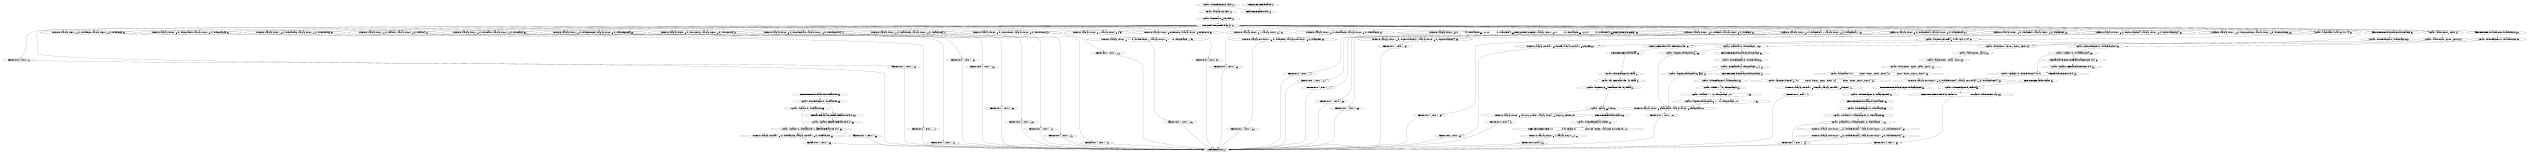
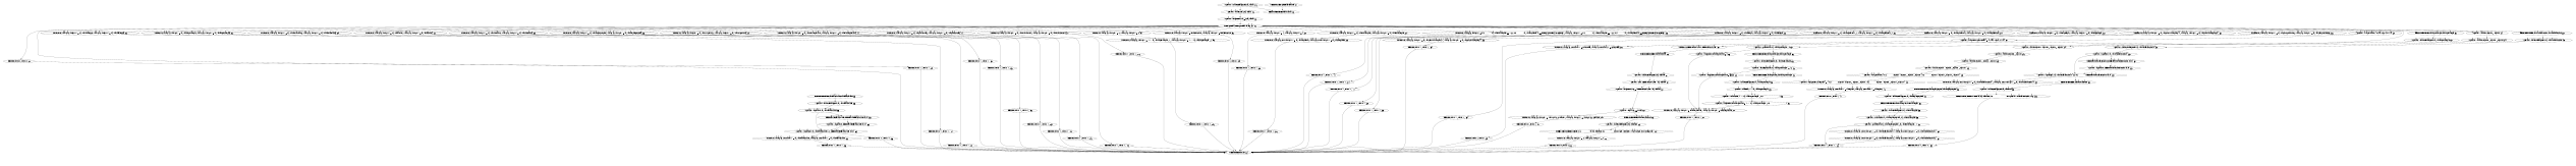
  digraph {
    n1 [label=<(&lt;operator&gt;.assignment,*td = &amp;tif-&gt;tif_dir)<SUB>216</SUB>>]
    n2 [label=<(TIFFVGetField,TIFFVGetField(tif, tag, ap))<SUB>218</SUB>>]
    n3 [label=<(RETURN,return 0;,return 0;)<SUB>370</SUB>>]
    n4 [label=<(RETURN,return (1);,return (1);)<SUB>219</SUB>>]
    n5 [label=<(UNKNOWN,*va_arg(ap, uint32_t *) = td-&gt;td_subfiletype;,*va_arg(ap, uint32_t *) = td-&gt;td_subfiletype;)<SUB>223</SUB>>]
    n6 [label=<(UNKNOWN,*va_arg(ap, uint16_t *) = td-&gt;td_bitspersample;,*va_arg(ap, uint16_t *) = td-&gt;td_bitspersample;)<SUB>226</SUB>>]
    n7 [label=<(UNKNOWN,*va_arg(ap, uint16_t *) = td-&gt;td_threshholding;,*va_arg(ap, uint16_t *) = td-&gt;td_threshholding;)<SUB>229</SUB>>]
    n8 [label=<(UNKNOWN,*va_arg(ap, uint16_t *) = td-&gt;td_fillorder;,*va_arg(ap, uint16_t *) = td-&gt;td_fillorder;)<SUB>232</SUB>>]
    n9 [label=<(UNKNOWN,*va_arg(ap, uint16_t *) = td-&gt;td_orientation;,*va_arg(ap, uint16_t *) = td-&gt;td_orientation;)<SUB>235</SUB>>]
    n10 [label=<(UNKNOWN,*va_arg(ap, uint16_t *) = td-&gt;td_samplesperpixel;,*va_arg(ap, uint16_t *) = td-&gt;td_samplesperpixel;)<SUB>238</SUB>>]
    n11 [label=<(UNKNOWN,*va_arg(ap, uint32_t *) = td-&gt;td_rowsperstrip;,*va_arg(ap, uint32_t *) = td-&gt;td_rowsperstrip;)<SUB>241</SUB>>]
    n12 [label=<(UNKNOWN,*va_arg(ap, uint16_t *) = td-&gt;td_minsamplevalue;,*va_arg(ap, uint16_t *) = td-&gt;td_minsamplevalue;)<SUB>244</SUB>>]
    n13 [label=<(UNKNOWN,*va_arg(ap, uint16_t *) = td-&gt;td_planarconfig;,*va_arg(ap, uint16_t *) = td-&gt;td_planarconfig;)<SUB>274</SUB>>]
    n14 [label=<(UNKNOWN,*va_arg(ap, uint16_t *) = td-&gt;td_resolutionunit;,*va_arg(ap, uint16_t *) = td-&gt;td_resolutionunit;)<SUB>277</SUB>>]
    n15 [label=<(UNKNOWN,*va_arg(ap, uint16_t *) = 0;,*va_arg(ap, uint16_t *) = 0;)<SUB>294</SUB>>]
    n16 [label=<(UNKNOWN,*va_arg(ap, uint16_t *) = INKSET_CMYK;,*va_arg(ap, uint16_t *) = INKSET_CMYK;)<SUB>298</SUB>>]
    n17 [label=<(UNKNOWN,*va_arg(ap, uint16_t *) = 4;,*va_arg(ap, uint16_t *) = 4;)<SUB>301</SUB>>]
    n18 [label=<(UNKNOWN,*va_arg(ap, uint16_t *) = td-&gt;td_extrasamples;,*va_arg(ap, uint16_t *) = td-&gt;td_extrasamples;)<SUB>304</SUB>>]
    n19 [label=<(UNKNOWN,*va_arg(ap, uint16_t *) =\012                (td-&gt;td_extrasamples == 1 &amp;&amp;\012                 td-&gt;td_sampleinfo[0] == EXTRASAMPLE_ASSOCALPHA);,*va_arg(ap, uint16_t *) =\012                (td-&gt;td_extrasamples == 1 &amp;&amp;\012                 td-&gt;td_sampleinfo[0] == EXTRASAMPLE_ASSOCALPHA);)<SUB>308</SUB>>]
    n20 [label=<(UNKNOWN,*va_arg(ap, uint32_t *) = td-&gt;td_tiledepth;,*va_arg(ap, uint32_t *) = td-&gt;td_tiledepth;)<SUB>313</SUB>>]
    n21 [label=<(UNKNOWN,*va_arg(ap, uint16_t *) = td-&gt;td_sampleformat - 1;,*va_arg(ap, uint16_t *) = td-&gt;td_sampleformat - 1;)<SUB>316</SUB>>]
    n22 [label=<(UNKNOWN,*va_arg(ap, uint16_t *) = td-&gt;td_sampleformat;,*va_arg(ap, uint16_t *) = td-&gt;td_sampleformat;)<SUB>319</SUB>>]
    n23 [label=<(UNKNOWN,*va_arg(ap, uint32_t *) = td-&gt;td_imagedepth;,*va_arg(ap, uint32_t *) = td-&gt;td_imagedepth;)<SUB>322</SUB>>]
    n24 [label=<(UNKNOWN,*va_arg(ap, uint16_t *) = td-&gt;td_ycbcrsubsampling[0];,*va_arg(ap, uint16_t *) = td-&gt;td_ycbcrsubsampling[0];)<SUB>332</SUB>>]
    n25 [label=<(UNKNOWN,*va_arg(ap, uint16_t *) = td-&gt;td_ycbcrpositioning;,*va_arg(ap, uint16_t *) = td-&gt;td_ycbcrpositioning;)<SUB>336</SUB>>]
    n26 [label=<(&lt;operator&gt;.arrayInitializer,{0.299f, 0.587f, 0.114f})<SUB>327</SUB>>]
    n27 [label=<(UNKNOWN,TIFFPredictorState *,TIFFPredictorState *)<SUB>281</SUB>>]
    n28 [label=<(FIELD_IDENTIFIER,td_bitspersample,td_bitspersample)<SUB>252</SUB>>]
    n29 [label=<(&lt;operator&gt;.addition,D50_X0 + D50_Y0)<SUB>344</SUB>>]
    n30 [label=<(FIELD_IDENTIFIER,td_transferfunction,td_transferfunction)<SUB>350</SUB>>]
    n31 [label=<(METHOD_RETURN,int)<SUB>284</SUB>>]
    n32 [label=<(&lt;operator&gt;.addressOf,&amp;tif-&gt;tif_dir)<SUB>216</SUB>>]
    n33 [label=<(RETURN,return (1);,return (1);)<SUB>224</SUB>>]
    n34 [label=<(RETURN,return (1);,return (1);)<SUB>227</SUB>>]
    n35 [label=<(RETURN,return (1);,return (1);)<SUB>230</SUB>>]
    n36 [label=<(RETURN,return (1);,return (1);)<SUB>233</SUB>>]
    n37 [label=<(RETURN,return (1);,return (1);)<SUB>236</SUB>>]
    n38 [label=<(RETURN,return (1);,return (1);)<SUB>239</SUB>>]
    n39 [label=<(RETURN,return (1);,return (1);)<SUB>242</SUB>>]
    n40 [label=<(RETURN,return (1);,return (1);)<SUB>245</SUB>>]
    n41 [label=<(RETURN,return (1);,return (1);)<SUB>275</SUB>>]
    n42 [label=<(RETURN,return (1);,return (1);)<SUB>278</SUB>>]
    n43 [label=<(UNKNOWN,*va_arg(ap, uint16_t *) = (1 &lt;&lt; td-&gt;td_bitspersample) - 1;,*va_arg(ap, uint16_t *) = (1 &lt;&lt; td-&gt;td_bitspersample) - 1;)<SUB>295</SUB>>]
    n44 [label=<(RETURN,return 1;,return 1;)<SUB>299</SUB>>]
    n45 [label=<(RETURN,return (1);,return (1);)<SUB>302</SUB>>]
    n46 [label=<(UNKNOWN,*va_arg(ap, const uint16_t **) = td-&gt;td_sampleinfo;,*va_arg(ap, const uint16_t **) = td-&gt;td_sampleinfo;)<SUB>305</SUB>>]
    n47 [label=<(RETURN,return (1);,return (1);)<SUB>311</SUB>>]
    n48 [label=<(RETURN,return (1);,return (1);)<SUB>314</SUB>>]
    n49 [label=<(RETURN,return (1);,return (1);)<SUB>317</SUB>>]
    n50 [label=<(RETURN,return (1);,return (1);)<SUB>320</SUB>>]
    n51 [label=<(RETURN,return (1);,return (1);)<SUB>323</SUB>>]
    n52 [label=<(UNKNOWN,*va_arg(ap, uint16_t *) = td-&gt;td_ycbcrsubsampling[1];,*va_arg(ap, uint16_t *) = td-&gt;td_ycbcrsubsampling[1];)<SUB>333</SUB>>]
    n53 [label=<(RETURN,return (1);,return (1);)<SUB>337</SUB>>]
    n54 [label=<(&lt;operator&gt;.assignment,ycbcrcoeffs[] = {0.299f, 0.587f, 0.114f})<SUB>327</SUB>>]
    n55 [label=<(FIELD_IDENTIFIER,tif_data,tif_data)<SUB>281</SUB>>]
    n56 [label=<(&lt;operator&gt;.indirectFieldAccess,td-&gt;td_bitspersample)<SUB>252</SUB>>]
    n57 [label=<(FIELD_IDENTIFIER,td_refblackwhite,td_refblackwhite)<SUB>365</SUB>>]
    n58 [label=<(&lt;operator&gt;.indirectFieldAccess,td-&gt;td_refblackwhite)<SUB>365</SUB>>]
    n59 [label=<(&lt;operator&gt;.addition,D50_X0 + D50_Y0 + D50_Z0)<SUB>344</SUB>>]
    n60 [label=<(&lt;operator&gt;.indirectFieldAccess,td-&gt;td_transferfunction)<SUB>450</SUB>>]
    n61 [label=<(&lt;operator&gt;.indirectFieldAccess,tif-&gt;tif_dir)<SUB>216</SUB>>]
    n62 [label=<(FIELD_IDENTIFIER,tif_dir,tif_dir)<SUB>216</SUB>>]
    n63 [label=<(RETURN,return (1);,return (1);)<SUB>296</SUB>>]
    n64 [label=<(RETURN,return (1);,return (1);)<SUB>306</SUB>>]
    n65 [label=<(RETURN,return (1);,return (1);)<SUB>334</SUB>>]
    n66 [label=<(UNKNOWN,*va_arg(ap, const uint16_t **) = td-&gt;td_transferfunction[0];,*va_arg(ap, const uint16_t **) = td-&gt;td_transferfunction[0];)<SUB>357</SUB>>]
    n67 [label=<(FIELD_IDENTIFIER,td_samplesperpixel,td_samplesperpixel)<SUB>358</SUB>>]
    n68 [label=<(&lt;operator&gt;.indirectFieldAccess,td-&gt;td_samplesperpixel)<SUB>358</SUB>>]
    n69 [label=<(RETURN,return (1);,return (1);)<SUB>363</SUB>>]
    n70 [label=<(UNKNOWN,*va_arg(ap, const float **) = td-&gt;td_refblackwhite;,*va_arg(ap, const float **) = td-&gt;td_refblackwhite;)<SUB>367</SUB>>]
    n71 [label=<(RETURN,return (1);,return (1);)<SUB>368</SUB>>]
    n72 [label=<(UNKNOWN,*va_arg(ap, uint16_t *) = maxsamplevalue;,*va_arg(ap, uint16_t *) = maxsamplevalue;)<SUB>270</SUB>>]
    n73 [label=<(RETURN,return (1);,return (1);)<SUB>271</SUB>>]
    n74 [label=<(&lt;operator&gt;.assignment,*sp = (TIFFPredictorState *)tif-&gt;tif_data)<SUB>281</SUB>>]
    n75 [label=<(&lt;operator&gt;.equals,sp == NULL)<SUB>282</SUB>>]
    n76 [label=<(UNKNOWN,*va_arg(ap, uint16_t *) = (uint16_t)sp-&gt;predictor;,*va_arg(ap, uint16_t *) = (uint16_t)sp-&gt;predictor;)<SUB>290</SUB>>]
    n77 [label=<(FIELD_IDENTIFIER,tif_name,tif_name)<SUB>285</SUB>>]
    n78 [label=<(RETURN,return 1;,return 1;)<SUB>291</SUB>>]
    n79 [label=<(UNKNOWN,*va_arg(ap, const float **) = ycbcrcoeffs;,*va_arg(ap, const float **) = ycbcrcoeffs;)<SUB>328</SUB>>]
    n80 [label=<(RETURN,return 1;,return 1;)<SUB>329</SUB>>]
    n81 [label=<(&lt;operator&gt;.assignment,whitepoint[] = {\012                D50_X0 / (D50_X0 + D50_Y0 + D50_Z0),\012                D50_Y0 / (D50_X0 + D50_Y0 + D50_Z0)})<SUB>343</SUB>>]
    n82 [label=<(UNKNOWN,*va_arg(ap, const float **) = whitepoint;,*va_arg(ap, const float **) = whitepoint;)<SUB>346</SUB>>]
    n83 [label=<(RETURN,return 1;,return 1;)<SUB>347</SUB>>]
    n84 [label=<(&lt;operator&gt;.logicalAnd,!td-&gt;td_transferfunction[0] &amp;&amp;\012                !TIFFDefaultTransferFunction(tif, td))<SUB>350</SUB>>]
    n85 [label=<(FIELD_IDENTIFIER,tif_name,tif_name)<SUB>353</SUB>>]
    n86 [label=<(&lt;operator&gt;.indirectFieldAccess,tif-&gt;tif_name)<SUB>353</SUB>>]
    n87 [label=<(&lt;operator&gt;.greaterThan,td-&gt;td_samplesperpixel - td-&gt;td_extrasamples &gt; 1)<SUB>358</SUB>>]
    n88 [label=<(UNKNOWN,*va_arg(ap, const uint16_t **) = td-&gt;td_transferfunction[1];,*va_arg(ap, const uint16_t **) = td-&gt;td_transferfunction[1];)<SUB>360</SUB>>]
    n89 [label=<(UNKNOWN,*va_arg(ap, const uint16_t **) = td-&gt;td_transferfunction[2];,*va_arg(ap, const uint16_t **) = td-&gt;td_transferfunction[2];)<SUB>361</SUB>>]
    n90 [label=<(&lt;operator&gt;.logicalAnd,!td-&gt;td_refblackwhite &amp;&amp; !TIFFDefaultRefBlackWhite(tif, td))<SUB>365</SUB>>]
    n91 [label=<(RETURN,return (0);,return (0);)<SUB>366</SUB>>]
    n92 [label=<(&lt;operator&gt;.greaterThan,td-&gt;td_bitspersample &gt; 0)<SUB>252</SUB>>]
    n93 [label=<(&lt;operator&gt;.assignment,maxsamplevalue = 0)<SUB>268</SUB>>]
    n94 [label=<(FIELD_IDENTIFIER,td_bitspersample,td_bitspersample)<SUB>256</SUB>>]
    n95 [label=<(&lt;operator&gt;.indirectFieldAccess,td-&gt;td_bitspersample)<SUB>256</SUB>>]
    n96 [label=<(&lt;operator&gt;.cast,(TIFFPredictorState *)tif-&gt;tif_data)<SUB>281</SUB>>]
    n97 [label=<(&lt;operator&gt;.indirectFieldAccess,tif-&gt;tif_name)<SUB>285</SUB>>]
    n98 [label=<(&lt;operator&gt;.arrayInitializer,{\012                D50_X0 / (D50_X0 + D50_Y0 + D50_Z0),\012                D50_Y0 / (D50_X0 + D50_Y0 + D50_Z0)})<SUB>343</SUB>>]
    n99 [label=<(&lt;operator&gt;.logicalNot,!td-&gt;td_transferfunction[0])<SUB>350</SUB>>]
    n100 [label=<(TIFFDefaultTransferFunction,TIFFDefaultTransferFunction(tif, td))<SUB>351</SUB>>]
    n101 [label=<(&lt;operator&gt;.logicalNot,!TIFFDefaultTransferFunction(tif, td))<SUB>351</SUB>>]
    n102 [label=<(TIFFErrorExtR,TIFFErrorExtR(tif, tif-&gt;tif_name,\012                              &quot;No space for \&quot;TransferFunction\&quot; tag&quot;))<SUB>353</SUB>>]
    n103 [label=<(RETURN,return (0);,return (0);)<SUB>355</SUB>>]
    n104 [label=<(&lt;operator&gt;.subtraction,td-&gt;td_samplesperpixel - td-&gt;td_extrasamples)<SUB>358</SUB>>]
    n105 [label=<(&lt;operator&gt;.logicalNot,!td-&gt;td_refblackwhite)<SUB>365</SUB>>]
    n106 [label=<(TIFFDefaultRefBlackWhite,TIFFDefaultRefBlackWhite(tif, td))<SUB>365</SUB>>]
    n107 [label=<(&lt;operator&gt;.logicalNot,!TIFFDefaultRefBlackWhite(tif, td))<SUB>365</SUB>>]
    n108 [label=<(&lt;operator&gt;.indirectFieldAccess,tif-&gt;tif_data)<SUB>281</SUB>>]
    n109 [label=<(TIFFErrorExtR,TIFFErrorExtR(\012                    tif, tif-&gt;tif_name,\012                    &quot;Cannot get \&quot;Predictor\&quot; tag as plugin is not configured&quot;))<SUB>284</SUB>>]
    n110 [label=<(UNKNOWN,*va_arg(ap, uint16_t *) = 0;,*va_arg(ap, uint16_t *) = 0;)<SUB>287</SUB>>]
    n111 [label=<(RETURN,return 0;,return 0;)<SUB>288</SUB>>]
    n112 [label=<(&lt;operator&gt;.division,D50_X0 / (D50_X0 + D50_Y0 + D50_Z0))<SUB>344</SUB>>]
    n113 [label=<(&lt;operator&gt;.addition,D50_X0 + D50_Y0)<SUB>345</SUB>>]
    n114 [label=<(&lt;operator&gt;.addition,D50_X0 + D50_Y0 + D50_Z0)<SUB>345</SUB>>]
    n115 [label=<(&lt;operator&gt;.division,D50_Y0 / (D50_X0 + D50_Y0 + D50_Z0))<SUB>345</SUB>>]
    n116 [label=<(&lt;operator&gt;.indirectIndexAccess,td-&gt;td_transferfunction[0])<SUB>350</SUB>>]
    n117 [label=<(FIELD_IDENTIFIER,td_extrasamples,td_extrasamples)<SUB>858</SUB>>]
    n118 [label=<(&lt;operator&gt;.indirectFieldAccess,td-&gt;td_extrasamples)<SUB>358</SUB>>]
    n119 [label=<(&lt;operator&gt;.lessEqualsThan,td-&gt;td_bitspersample &lt;= 16)<SUB>256</SUB>>]
    n120 [label=<(&lt;operator&gt;.assignment,maxsamplevalue = 65535)<SUB>263</SUB>>]
    n121 [label=<(FIELD_IDENTIFIER,td_bitspersample,td_bitspersample)<SUB>258</SUB>>]
    n122 [label=<(&lt;operator&gt;.indirectFieldAccess,td-&gt;td_bitspersample)<SUB>258</SUB>>]
    n123 [label=<(&lt;operator&gt;.assignment,maxsamplevalue = (1 &lt;&lt; td-&gt;td_bitspersample) -\012                                     1)<SUB>258</SUB>>]
    n124 [label=<(&lt;operator&gt;.subtraction,(1 &lt;&lt; td-&gt;td_bitspersample) -\012                                     1)<SUB>258</SUB>>]
    n125 [label=<(&lt;operator&gt;.shiftLeft,1 &lt;&lt; td-&gt;td_bitspersample)<SUB>258</SUB>>]
    n126 [label=<(METHOD,TIFFVGetFieldDefaulted)<SUB>214</SUB>>]
    n1 -> n2
    n2 -> n3
    n2 -> n4
    n2 -> n5
    n2 -> n6
    n2 -> n7
    n2 -> n8
    n2 -> n9
    n2 -> n10
    n2 -> n11
    n2 -> n12
    n2 -> n13
    n2 -> n14
    n2 -> n15
    n2 -> n16
    n2 -> n17
    n2 -> n18
    n2 -> n19
    n2 -> n20
    n2 -> n21
    n2 -> n22
    n2 -> n23
    n2 -> n24
    n2 -> n25
    n2 -> n26
    n2 -> n27
    n2 -> n28
    n2 -> n29
    n2 -> n30
    n3 -> n31
    n4 -> n31
    n5 -> n33
    n6 -> n34
    n7 -> n35
    n8 -> n36
    n9 -> n37
    n10 -> n38
    n11 -> n39
    n12 -> n40
    n13 -> n41
    n14 -> n42
    n15 -> n43
    n16 -> n44
    n17 -> n45
    n18 -> n46
    n19 -> n47
    n20 -> n48
    n21 -> n49
    n22 -> n50
    n23 -> n51
    n24 -> n52
    n25 -> n53
    n26 -> n54
    n27 -> n55
    n28 -> n56
    n29 -> n59
    n30 -> n60
    n32 -> n1
    n33 -> n31
    n34 -> n31
    n35 -> n31
    n36 -> n31
    n37 -> n31
    n38 -> n31
    n39 -> n31
    n40 -> n31
    n41 -> n31
    n42 -> n31
    n43 -> n63
    n44 -> n31
    n45 -> n31
    n46 -> n64
    n47 -> n31
    n48 -> n31
    n49 -> n31
    n50 -> n31
    n51 -> n31
    n52 -> n65
    n53 -> n31
    n54 -> n79
    n55 -> n108
    n56 -> n92
    n57 -> n58
-   n58 -> n106
+   n58 -> n105
    n59 -> n112
    n60 -> n116
    n61 -> n32
    n61 -> n62
    n63 -> n31
    n64 -> n31
    n65 -> n31
    n66 -> n67
    n67 -> n68
    n68 -> n117
    n69 -> n31
    n70 -> n71
    n71 -> n31
    n72 -> n73
    n73 -> n31
    n74 -> n75
    n75 -> n76
    n75 -> n77
    n76 -> n78
    n77 -> n97
    n78 -> n31
    n79 -> n80
    n80 -> n31
    n81 -> n82
    n82 -> n83
    n83 -> n31
    n84 -> n66
    n84 -> n85
    n85 -> n86
    n86 -> n102
    n87 -> n69
    n87 -> n88
    n88 -> n89
    n89 -> n69
    n90 -> n70
    n90 -> n91
    n91 -> n31
    n92 -> n93
    n92 -> n94
    n93 -> n72
    n94 -> n95
    n95 -> n119
    n96 -> n74
    n97 -> n109
    n98 -> n81
    n99 -> n84
    n99 -> n100
    n100 -> n101
    n101 -> n84
    n102 -> n103
    n103 -> n31
    n104 -> n87
    n105 -> n90
    n105 -> n106
    n106 -> n107
    n107 -> n90
    n108 -> n96
    n109 -> n110
    n110 -> n111
    n111 -> n31
    n112 -> n113
    n113 -> n114
    n114 -> n115
    n115 -> n98
    n116 -> n99
    n117 -> n118
    n118 -> n104
    n119 -> n120
    n119 -> n121
    n120 -> n72
    n121 -> n122
    n122 -> n125
    n123 -> n72
    n124 -> n123
    n125 -> n124
    n126 -> n62
  }
